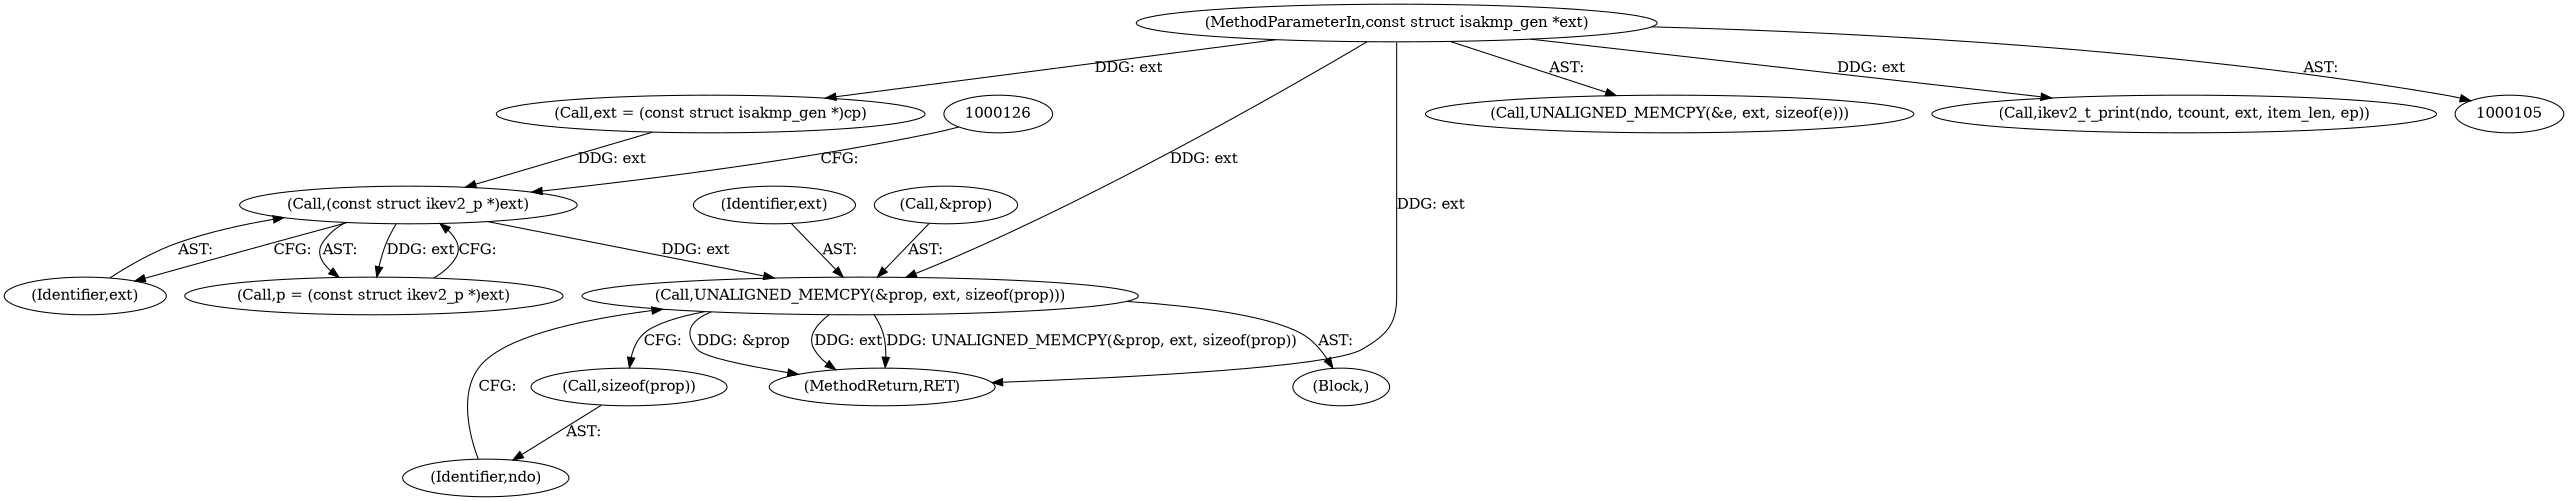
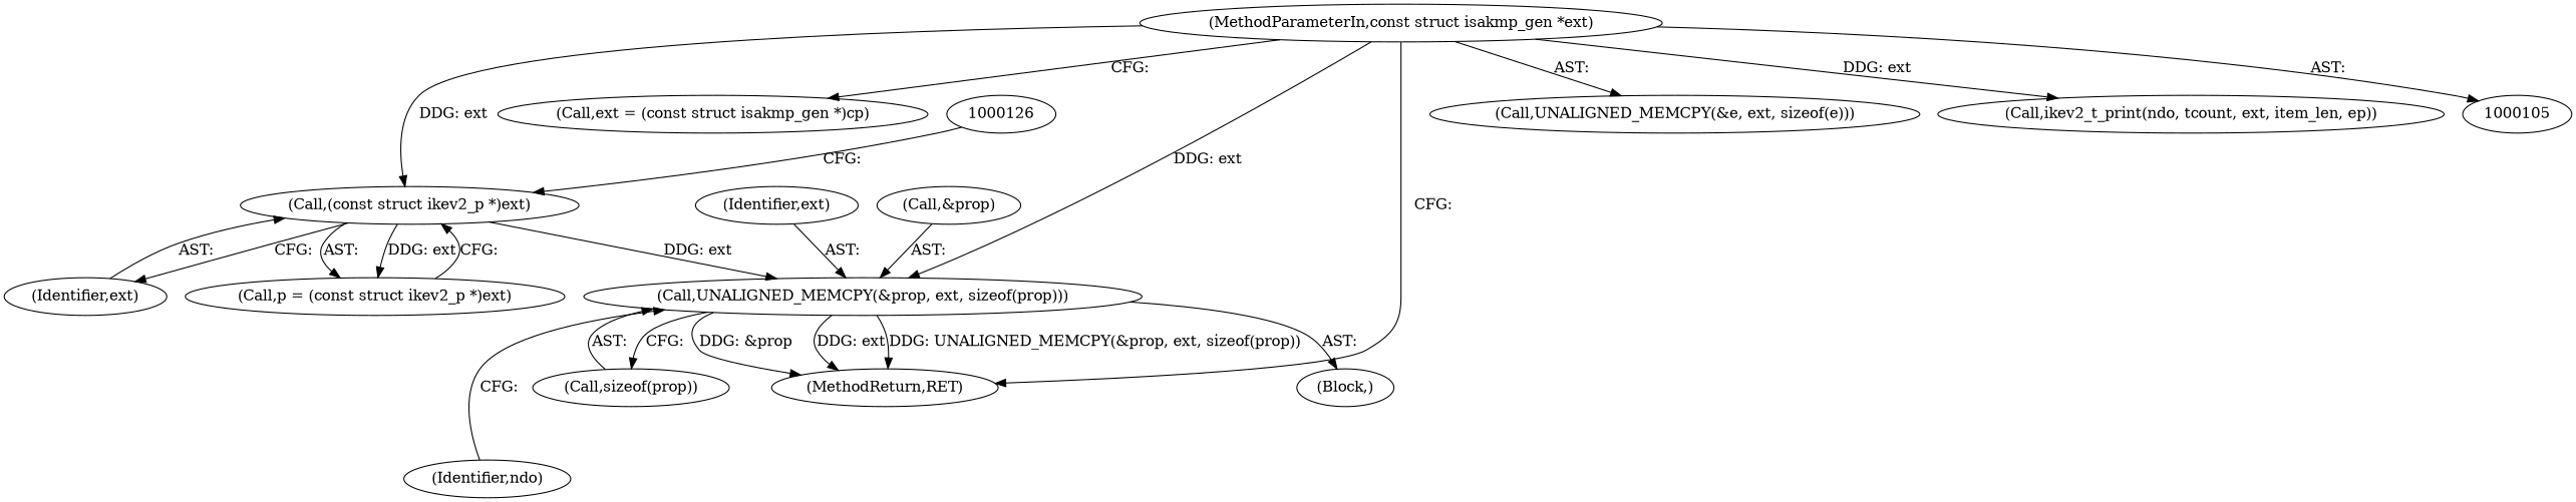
  digraph {
    n1 [label="(Call,UNALIGNED_MEMCPY(&prop, ext, sizeof(prop)))"]
    n2 [label="(Block,)"]
    n3 [label="(Call,sizeof(prop))"]
    n4 [label="(MethodReturn,RET)"]
    n5 [label="(Call,(const struct ikev2_p *)ext)"]
    n6 [label="(Call,p = (const struct ikev2_p *)ext)"]
    n7 [label="(Identifier,ext)"]
    n8 [label="(MethodParameterIn,const struct isakmp_gen *ext)"]
    n9 [label="(Call,UNALIGNED_MEMCPY(&e, ext, sizeof(e)))"]
    n10 [label="(Call,ext = (const struct isakmp_gen *)cp)"]
    n11 [label="(Call,ikev2_t_print(ndo, tcount, ext, item_len, ep))"]
    1000105
    n13 [label="(Identifier,ext)"]
    n14 [label="(Identifier,ndo)"]
    n15 [label="(Call,&prop)"]
    1000126
    n1 -> n2 [label="AST: "]
    n1 -> n3 [label="CFG: "]
    n1 -> n4 [label="DDG: &prop"]
    n1 -> n4 [label="DDG: ext"]
    n1 -> n4 [label="DDG: UNALIGNED_MEMCPY(&prop, ext, sizeof(prop))"]
-   n3 -> n14 [label="AST: "]
+   n3 -> n1 [label="AST: "]
    n5 -> n1 [label="DDG: ext"]
    n5 -> n6 [label="AST: "]
    n5 -> n6 [label="DDG: ext"]
    n5 -> n7 [label="CFG: "]
    n6 -> n5 [label="CFG: "]
    n7 -> n5 [label="AST: "]
    n8 -> n1 [label="DDG: ext"]
-   n8 -> n4 [label="DDG: ext"]
-   n10 -> n5 [label="DDG: ext"]
+   n8 -> n4 [label="CFG: "]
+   n8 -> n5 [label="DDG: ext"]
    n8 -> n9 [label="AST: "]
-   n8 -> n10 [label="DDG: ext"]
+   n8 -> n10 [label="CFG: "]
    n8 -> n11 [label="DDG: ext"]
    n8 -> 1000105 [label="AST: "]
    n13 -> n1 [label="AST: "]
    n14 -> n1 [label="CFG: "]
    n15 -> n1 [label="AST: "]
    1000126 -> n5 [label="CFG: "]
  }
